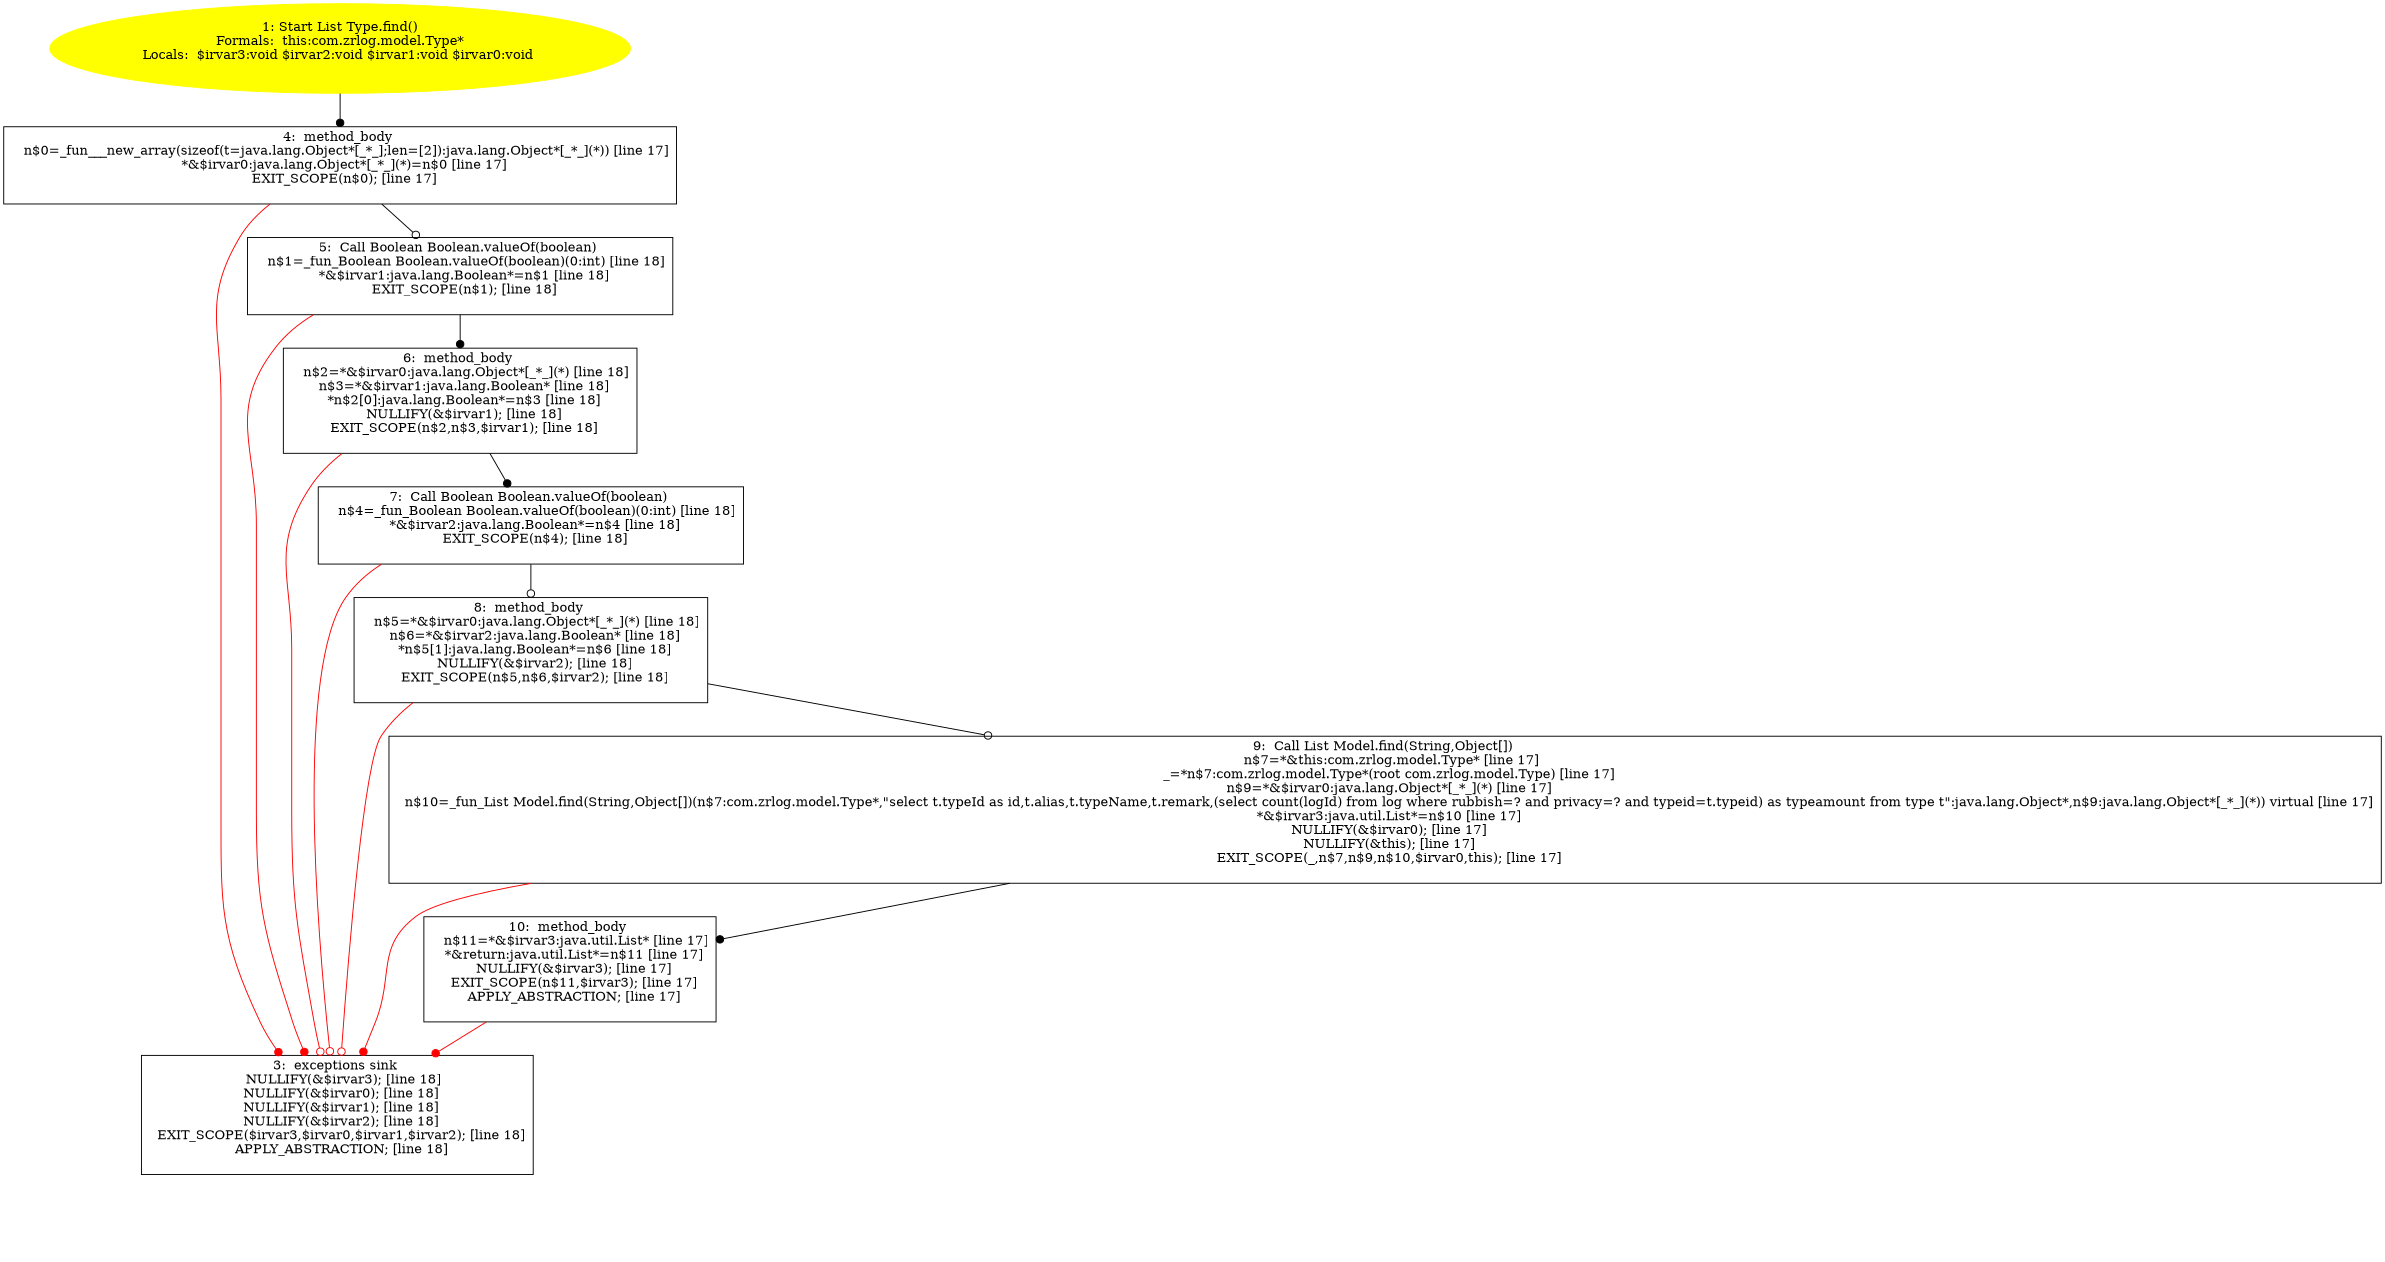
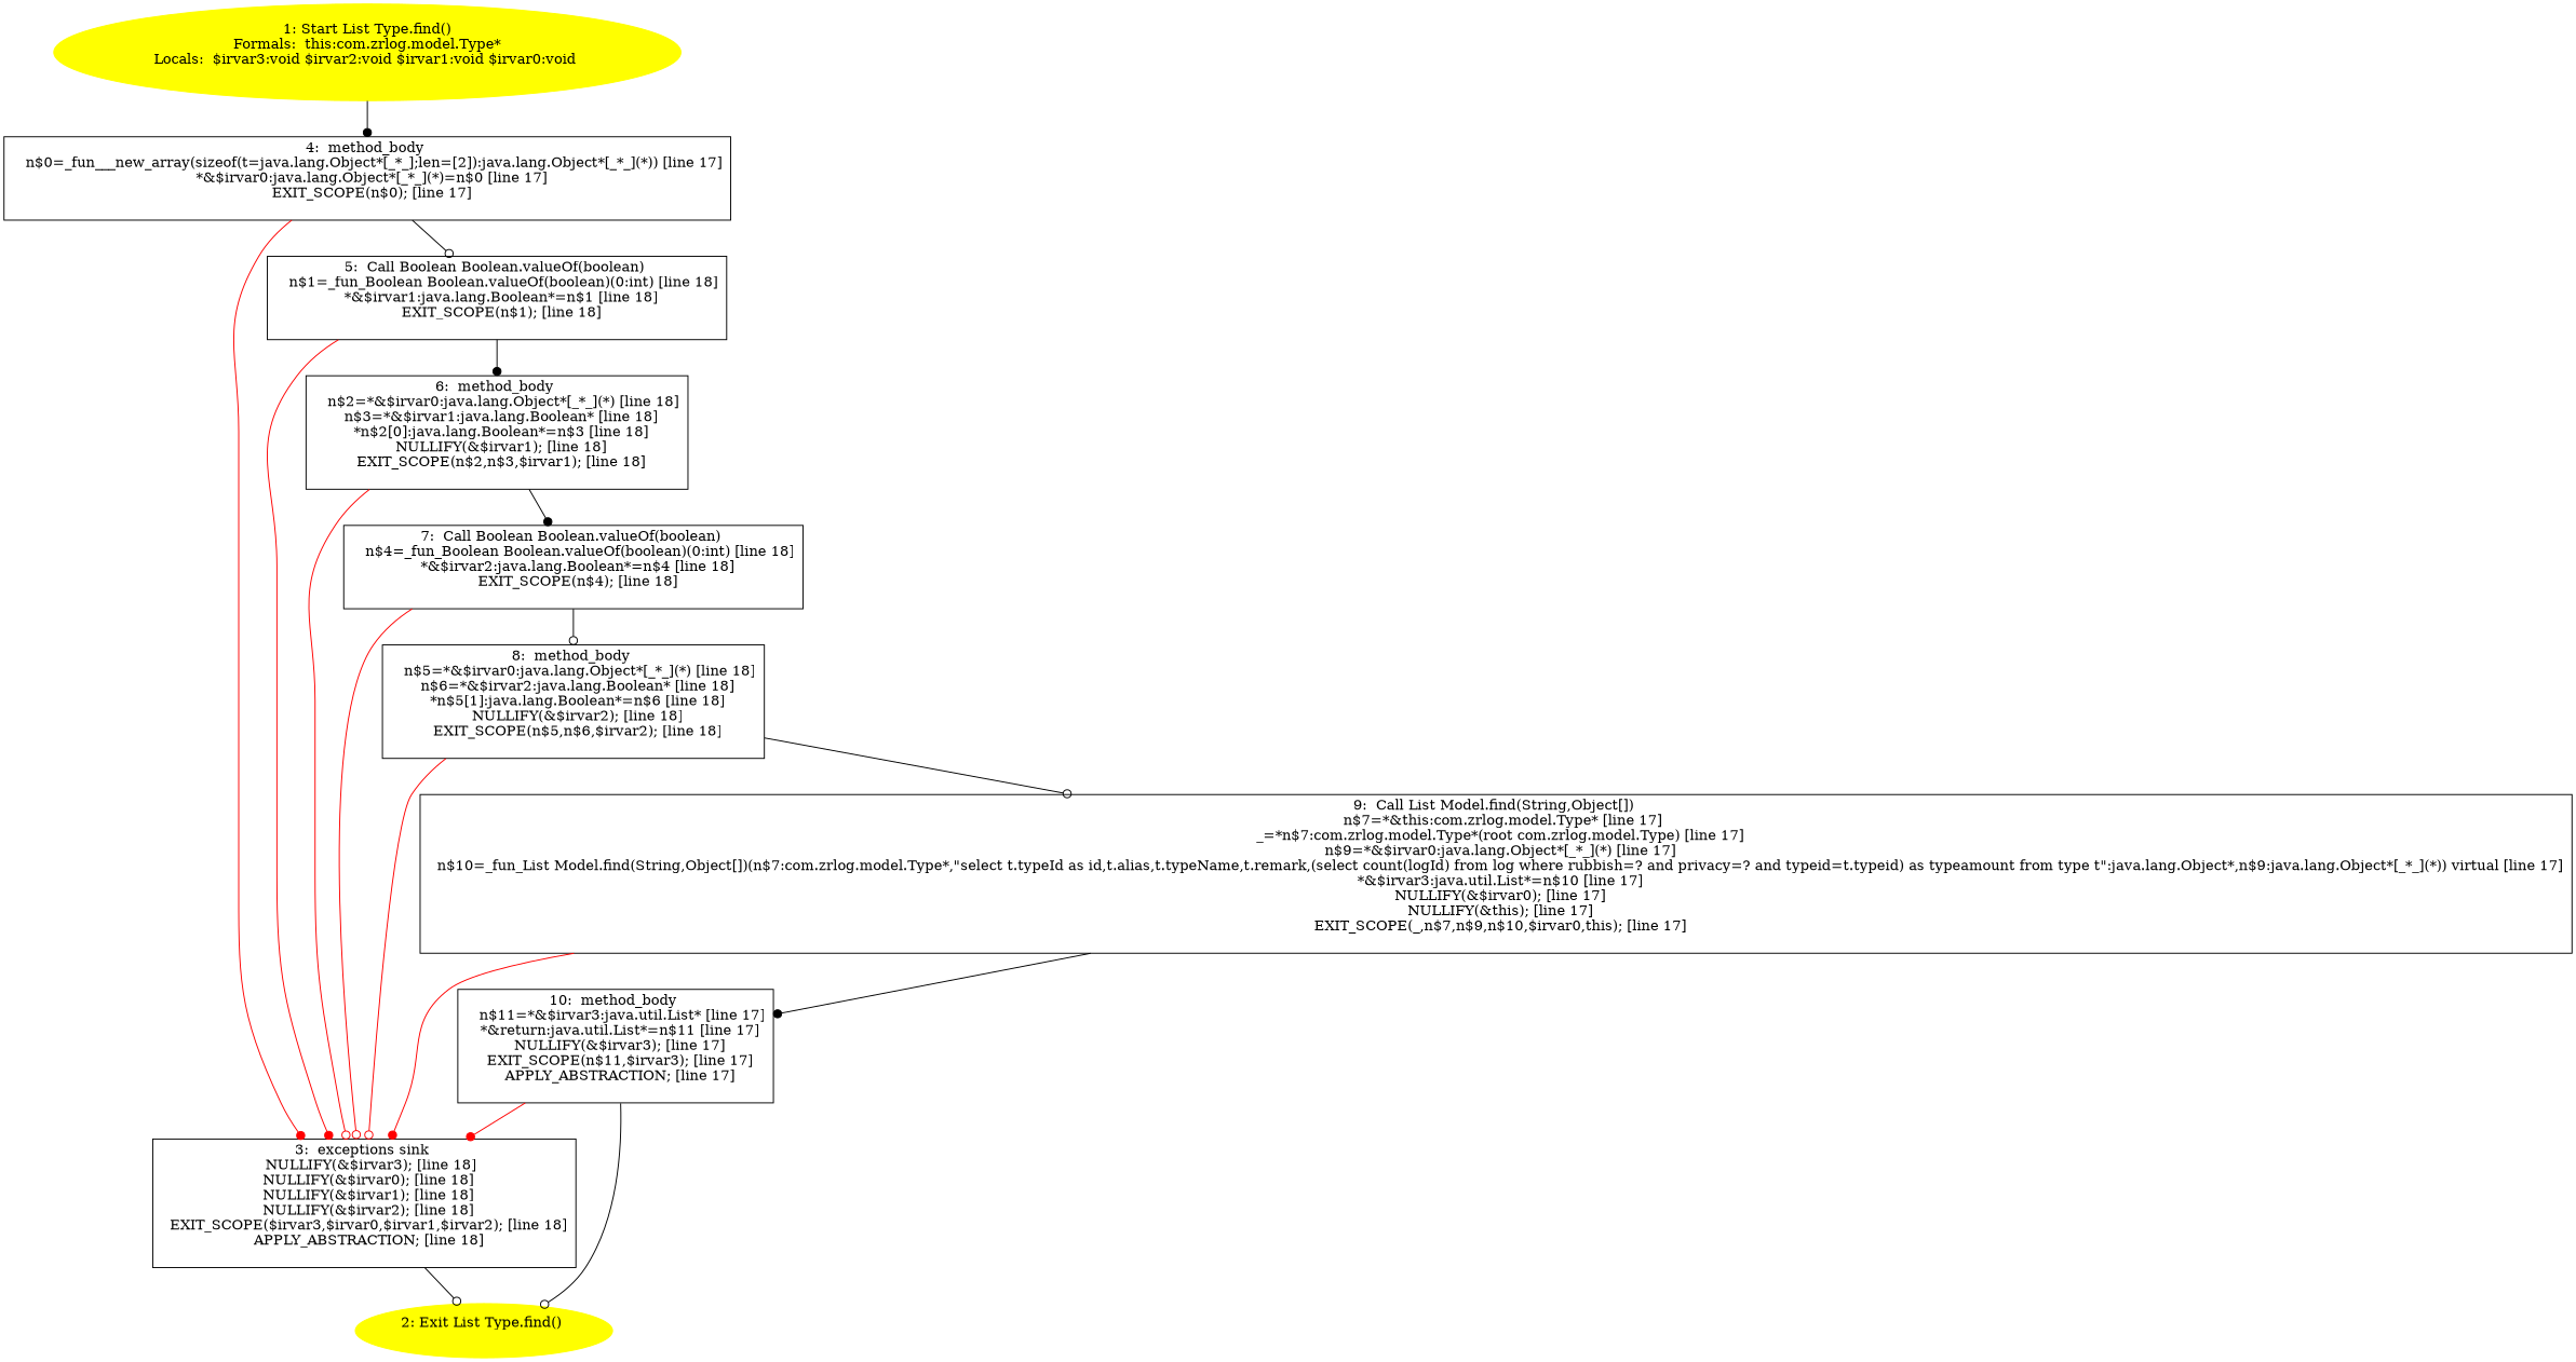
  digraph {
    node [shape=box]
    edge [arrowhead=dot]
    n1 [color=yellow label="1: Start List Type.find()\nFormals:  this:com.zrlog.model.Type*\nLocals:  $irvar3:void $irvar2:void $irvar1:void $irvar0:void \n  " style=filled shape=""]
    n2 [label="4:  method_body \n   n$0=_fun___new_array(sizeof(t=java.lang.Object*[_*_];len=[2]):java.lang.Object*[_*_](*)) [line 17]\n  *&$irvar0:java.lang.Object*[_*_](*)=n$0 [line 17]\n  EXIT_SCOPE(n$0); [line 17]\n "]
    n3 [label="3:  exceptions sink \n   NULLIFY(&$irvar3); [line 18]\n  NULLIFY(&$irvar0); [line 18]\n  NULLIFY(&$irvar1); [line 18]\n  NULLIFY(&$irvar2); [line 18]\n  EXIT_SCOPE($irvar3,$irvar0,$irvar1,$irvar2); [line 18]\n  APPLY_ABSTRACTION; [line 18]\n "]
    n4 [label="5:  Call Boolean Boolean.valueOf(boolean) \n   n$1=_fun_Boolean Boolean.valueOf(boolean)(0:int) [line 18]\n  *&$irvar1:java.lang.Boolean*=n$1 [line 18]\n  EXIT_SCOPE(n$1); [line 18]\n "]
+   n5 [color=yellow label="2: Exit List Type.find() \n  " style=filled shape=""]
    n6 [label="6:  method_body \n   n$2=*&$irvar0:java.lang.Object*[_*_](*) [line 18]\n  n$3=*&$irvar1:java.lang.Boolean* [line 18]\n  *n$2[0]:java.lang.Boolean*=n$3 [line 18]\n  NULLIFY(&$irvar1); [line 18]\n  EXIT_SCOPE(n$2,n$3,$irvar1); [line 18]\n "]
    n7 [label="7:  Call Boolean Boolean.valueOf(boolean) \n   n$4=_fun_Boolean Boolean.valueOf(boolean)(0:int) [line 18]\n  *&$irvar2:java.lang.Boolean*=n$4 [line 18]\n  EXIT_SCOPE(n$4); [line 18]\n "]
    n8 [label="8:  method_body \n   n$5=*&$irvar0:java.lang.Object*[_*_](*) [line 18]\n  n$6=*&$irvar2:java.lang.Boolean* [line 18]\n  *n$5[1]:java.lang.Boolean*=n$6 [line 18]\n  NULLIFY(&$irvar2); [line 18]\n  EXIT_SCOPE(n$5,n$6,$irvar2); [line 18]\n "]
    n9 [label="9:  Call List Model.find(String,Object[]) \n   n$7=*&this:com.zrlog.model.Type* [line 17]\n  _=*n$7:com.zrlog.model.Type*(root com.zrlog.model.Type) [line 17]\n  n$9=*&$irvar0:java.lang.Object*[_*_](*) [line 17]\n  n$10=_fun_List Model.find(String,Object[])(n$7:com.zrlog.model.Type*,\"select t.typeId as id,t.alias,t.typeName,t.remark,(select count(logId) from log where rubbish=? and privacy=? and typeid=t.typeid) as typeamount from type t\":java.lang.Object*,n$9:java.lang.Object*[_*_](*)) virtual [line 17]\n  *&$irvar3:java.util.List*=n$10 [line 17]\n  NULLIFY(&$irvar0); [line 17]\n  NULLIFY(&this); [line 17]\n  EXIT_SCOPE(_,n$7,n$9,n$10,$irvar0,this); [line 17]\n "]
    n10 [label="10:  method_body \n   n$11=*&$irvar3:java.util.List* [line 17]\n  *&return:java.util.List*=n$11 [line 17]\n  NULLIFY(&$irvar3); [line 17]\n  EXIT_SCOPE(n$11,$irvar3); [line 17]\n  APPLY_ABSTRACTION; [line 17]\n "]
    n1 -> n2
    n2 -> n3 [color=red]
    n2 -> n4 [arrowhead=odot]
+   n3 -> n5 [arrowhead=odot]
    n4 -> n3 [color=red]
    n4 -> n6
    n6 -> n3 [color=red arrowhead=odot]
    n6 -> n7
    n7 -> n3 [color=red arrowhead=odot]
    n7 -> n8 [arrowhead=odot]
    n8 -> n3 [color=red arrowhead=odot]
    n8 -> n9 [arrowhead=odot]
    n9 -> n3 [color=red]
    n9 -> n10
    n10 -> n3 [color=red]
+   n10 -> n5 [arrowhead=odot]
  }
